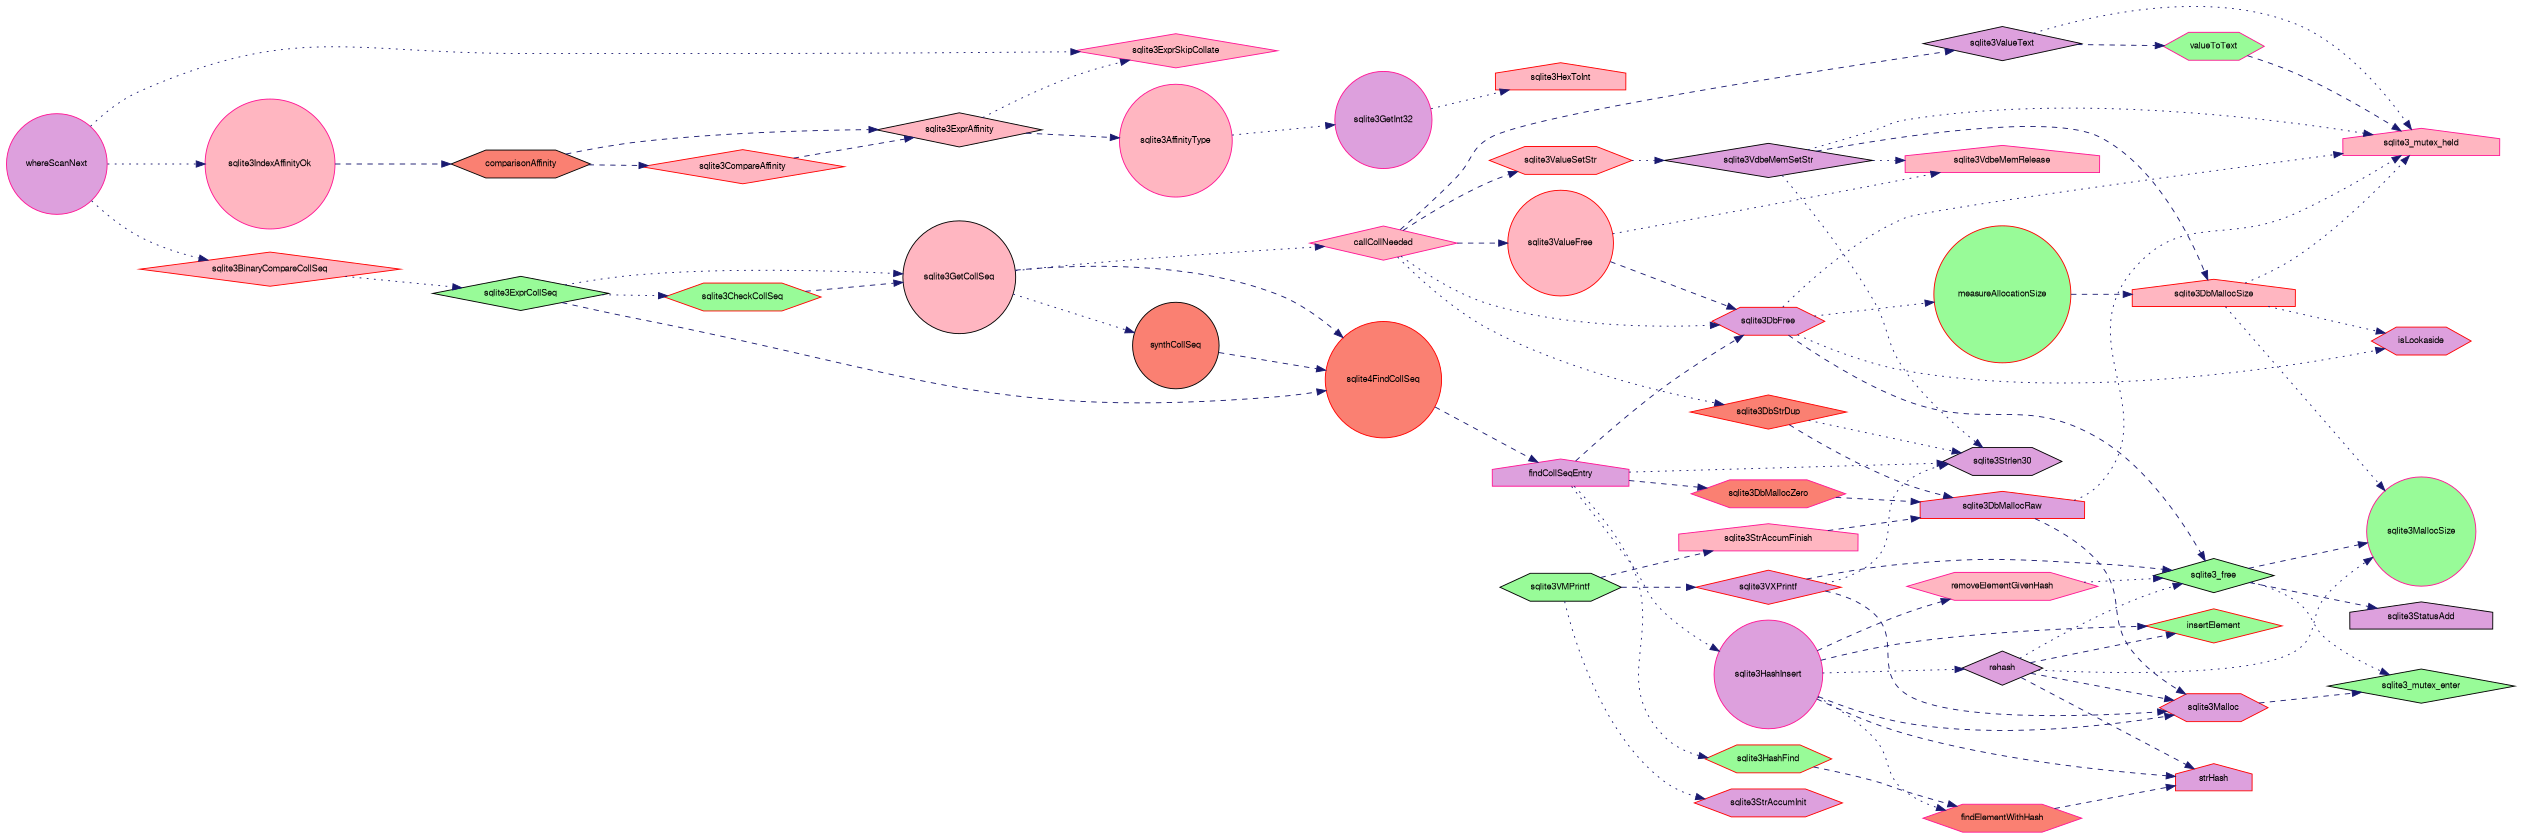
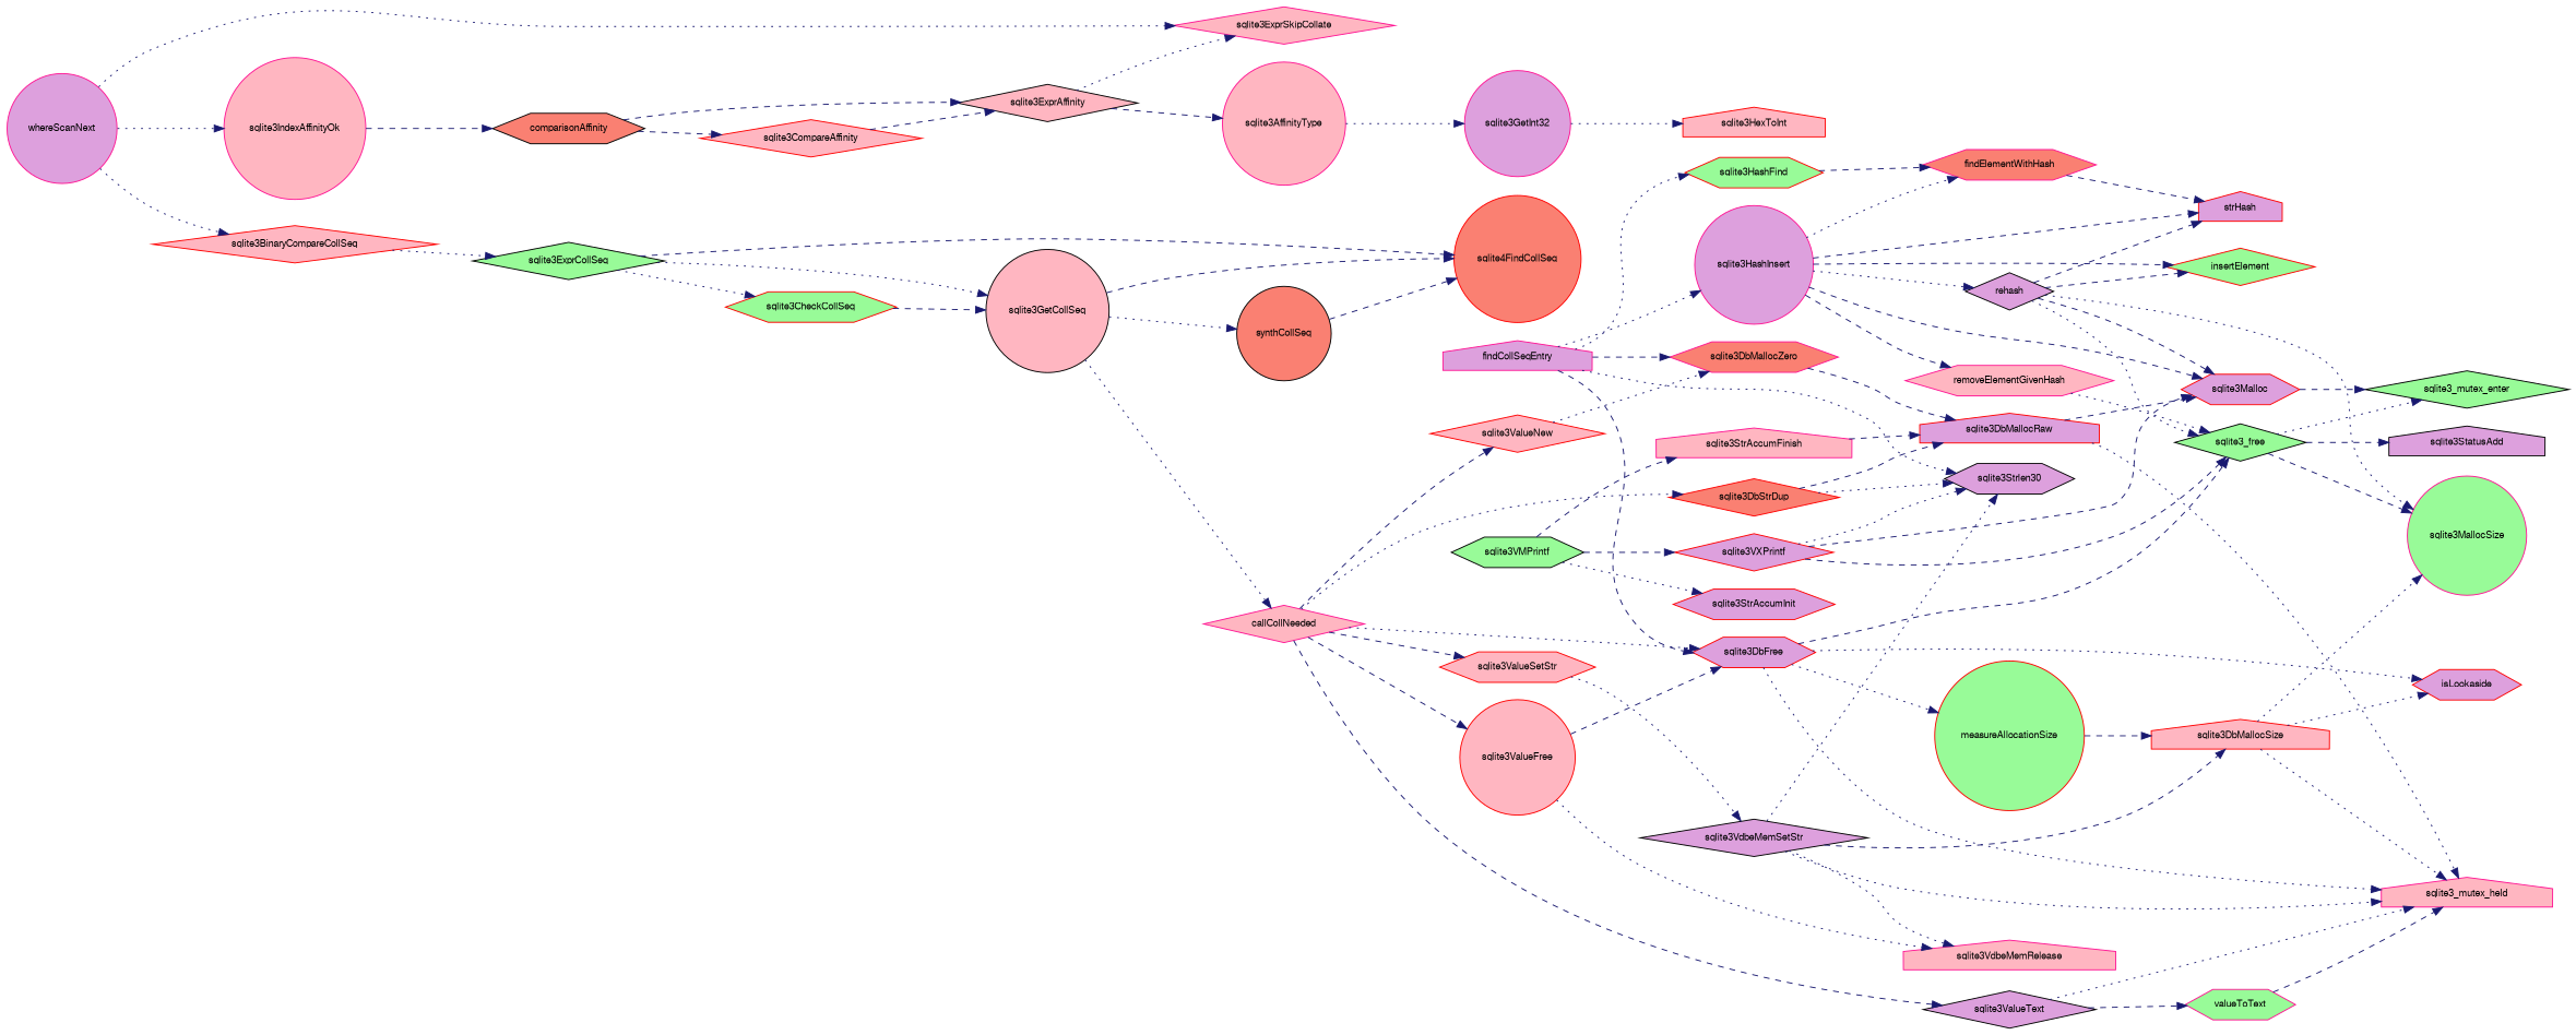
  digraph {
    rankdir=LR
    node [color=red fillcolor=lightpink fontname=FreeSans fontsize=10 shape=diamond style=filled]
    edge [color=midnightblue fontname=FreeSans fontsize=10 labelfontname=FreeSans labelfontsize=10 style=dashed]
    n1 [color=deeppink fillcolor=plum fontcolor=black height=0.2 label=whereScanNext shape=circle width=0.4]
    n2 [color=deeppink height=0.2 label=sqlite3ExprSkipCollate width=0.4]
    n3 [color=deeppink height=0.2 label=sqlite3IndexAffinityOk shape=circle width=0.4]
    n4 [height=0.2 label=sqlite3BinaryCompareCollSeq width=0.4]
    n5 [color=black fillcolor=salmon height=0.2 label=comparisonAffinity shape=hexagon width=0.4]
    n6 [color=black fillcolor=palegreen height=0.2 label=sqlite3ExprCollSeq width=0.4]
    n7 [color=black height=0.2 label=sqlite3ExprAffinity width=0.4]
    n8 [height=0.2 label=sqlite3CompareAffinity width=0.4]
    n9 [color=deeppink height=0.2 label=sqlite3AffinityType shape=circle width=0.4]
    n10 [color=deeppink fillcolor=plum height=0.2 label=sqlite3GetInt32 shape=circle width=0.4]
    n11 [height=0.2 label=sqlite3HexToInt shape=house width=0.4]
    n12 [color=black height=0.2 label=sqlite3GetCollSeq shape=circle width=0.4]
    n13 [fillcolor=salmon height=0.2 label=sqlite4FindCollSeq shape=circle width=0.4]
    n14 [fillcolor=palegreen height=0.2 label=sqlite3CheckCollSeq shape=hexagon width=0.4]
    n15 [color=deeppink height=0.2 label=callCollNeeded width=0.4]
    n16 [color=black fillcolor=salmon height=0.2 label=synthCollSeq shape=circle width=0.4]
    n17 [color=deeppink fillcolor=plum height=0.2 label=findCollSeqEntry shape=house width=0.4]
    n18 [fillcolor=plum height=0.2 label=sqlite3DbFree shape=hexagon width=0.4]
    n19 [fillcolor=salmon height=0.2 label=sqlite3DbStrDup width=0.4]
+   n20 [height=0.2 label=sqlite3ValueNew width=0.4]
    n21 [height=0.2 label=sqlite3ValueSetStr shape=hexagon width=0.4]
    n22 [color=black fillcolor=plum height=0.2 label=sqlite3ValueText width=0.4]
    n23 [height=0.2 label=sqlite3ValueFree shape=circle width=0.4]
    n24 [fillcolor=palegreen height=0.2 label=sqlite3HashFind shape=hexagon width=0.4]
    n25 [color=black fillcolor=plum height=0.2 label=sqlite3Strlen30 shape=hexagon width=0.4]
    n26 [color=deeppink fillcolor=salmon height=0.2 label=sqlite3DbMallocZero shape=hexagon width=0.4]
    n27 [color=deeppink fillcolor=plum height=0.2 label=sqlite3HashInsert shape=circle width=0.4]
    n28 [color=deeppink fillcolor=salmon height=0.2 label=findElementWithHash shape=hexagon width=0.4]
    n29 [fillcolor=plum height=0.2 label=sqlite3DbMallocRaw shape=house width=0.4]
    n30 [fillcolor=plum height=0.2 label=strHash shape=house width=0.4]
    n31 [fillcolor=plum height=0.2 label=sqlite3Malloc shape=hexagon width=0.4]
    n32 [color=deeppink height=0.2 label=removeElementGivenHash shape=hexagon width=0.4]
    n33 [color=black fillcolor=plum height=0.2 label=rehash width=0.4]
    n34 [fillcolor=palegreen height=0.2 label=insertElement width=0.4]
    n35 [color=deeppink height=0.2 label=sqlite3_mutex_held shape=house width=0.4]
    n36 [color=black fillcolor=palegreen height=0.2 label=sqlite3_free width=0.4]
    n37 [fillcolor=palegreen height=0.2 label=measureAllocationSize shape=circle width=0.4]
    n38 [fillcolor=plum height=0.2 label=isLookaside shape=hexagon width=0.4]
    n39 [color=black fillcolor=palegreen height=0.2 label=sqlite3_mutex_enter width=0.4]
    n40 [color=deeppink fillcolor=palegreen height=0.2 label=sqlite3MallocSize shape=circle width=0.4]
    n41 [color=black fillcolor=plum height=0.2 label=sqlite3StatusAdd shape=house width=0.4]
    n42 [height=0.2 label=sqlite3DbMallocSize shape=house width=0.4]
    n43 [color=black fillcolor=plum height=0.2 label=sqlite3VdbeMemSetStr width=0.4]
    n44 [color=deeppink fillcolor=palegreen height=0.2 label=valueToText shape=hexagon width=0.4]
    n45 [color=deeppink height=0.2 label=sqlite3VdbeMemRelease shape=house width=0.4]
    n46 [color=black fillcolor=palegreen height=0.2 label=sqlite3VMPrintf shape=hexagon width=0.4]
    n47 [fillcolor=plum height=0.2 label=sqlite3StrAccumInit shape=hexagon width=0.4]
    n48 [fillcolor=plum height=0.2 label=sqlite3VXPrintf width=0.4]
    n49 [color=deeppink height=0.2 label=sqlite3StrAccumFinish shape=house width=0.4]
    n1 -> n2 [style=dotted]
    n1 -> n3 [style=dotted]
    n1 -> n4 [style=dotted]
    n3 -> n5
    n4 -> n6 [style=dotted]
    n5 -> n7
    n5 -> n8
    n6 -> n12 [style=dotted]
    n6 -> n13
    n6 -> n14 [style=dotted]
    n7 -> n2 [style=dotted]
    n7 -> n9
    n8 -> n7
    n9 -> n10 [style=dotted]
    n10 -> n11 [style=dotted]
    n12 -> n13
    n12 -> n15 [style=dotted]
    n12 -> n16 [style=dotted]
-   n13 -> n17
    n14 -> n12
    n15 -> n18 [style=dotted]
    n15 -> n19 [style=dotted]
+   n15 -> n20
    n15 -> n21
    n15 -> n22
    n15 -> n23
    n16 -> n13
    n17 -> n18
    n17 -> n24 [style=dotted]
    n17 -> n25 [style=dotted]
    n17 -> n26
    n17 -> n27 [style=dotted]
    n18 -> n35 [style=dotted]
    n18 -> n36
    n18 -> n37 [style=dotted]
    n18 -> n38 [style=dotted]
    n19 -> n25 [style=dotted]
    n19 -> n29
+   n20 -> n26 [style=dotted]
    n21 -> n43 [style=dotted]
    n22 -> n35 [style=dotted]
    n22 -> n44
    n23 -> n18
    n23 -> n45 [style=dotted]
    n24 -> n28
    n26 -> n29
    n27 -> n28 [style=dotted]
    n27 -> n30
    n27 -> n31
    n27 -> n32
    n27 -> n33 [style=dotted]
    n27 -> n34
    n28 -> n30
    n29 -> n31
    n29 -> n35 [style=dotted]
    n31 -> n39
    n32 -> n36 [style=dotted]
    n33 -> n30
    n33 -> n31
    n33 -> n34
    n33 -> n36 [style=dotted]
    n33 -> n40 [style=dotted]
    n36 -> n39 [style=dotted]
    n36 -> n40
    n36 -> n41
    n37 -> n42
    n42 -> n35 [style=dotted]
    n42 -> n38 [style=dotted]
    n42 -> n40 [style=dotted]
    n43 -> n25 [style=dotted]
    n43 -> n35 [style=dotted]
    n43 -> n42
    n43 -> n45 [style=dotted]
    n44 -> n35
    n46 -> n47 [style=dotted]
    n46 -> n48
    n46 -> n49
    n48 -> n25 [style=dotted]
    n48 -> n31
    n48 -> n36
    n49 -> n29
  }
